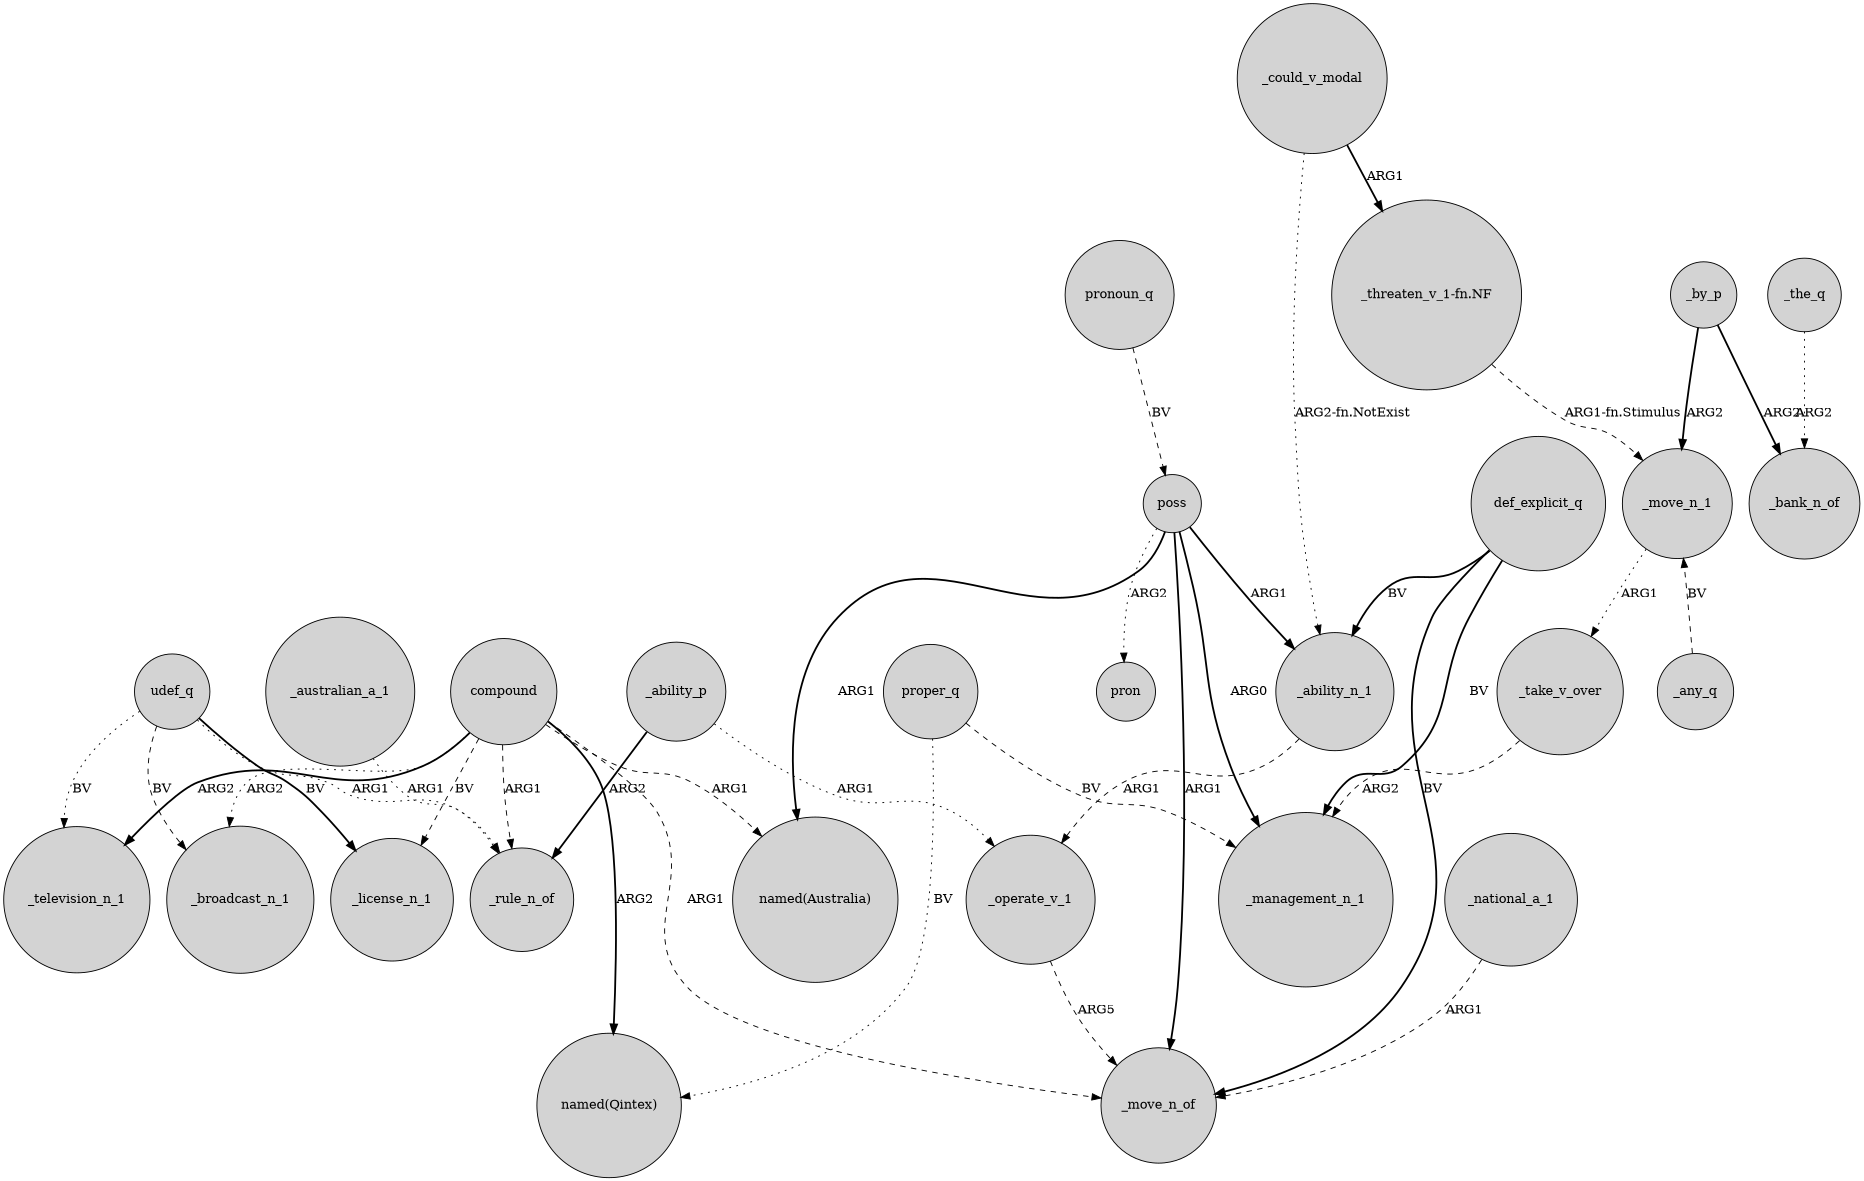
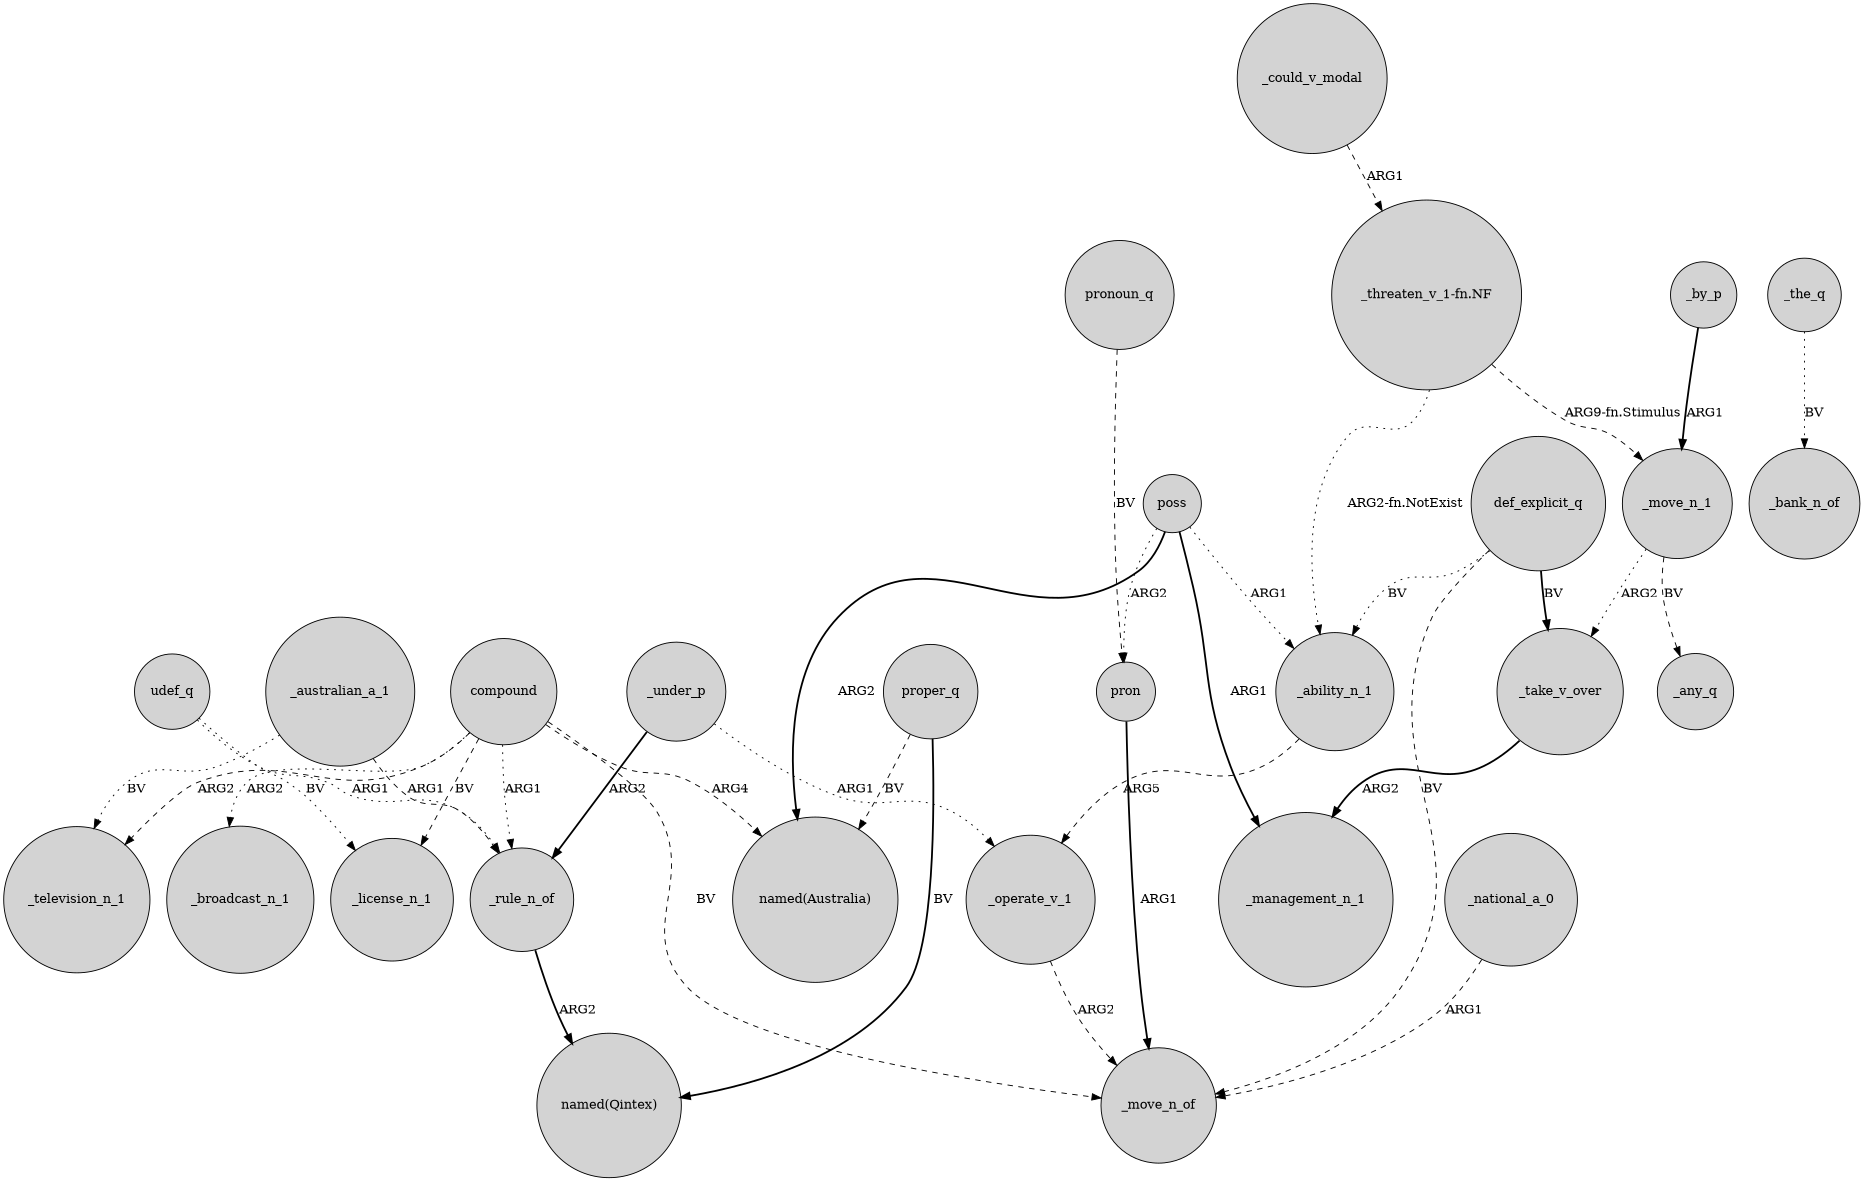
  digraph {
    node [shape=circle style=filled]
    edge [style=dashed]
    udef_q
    _rule_n_of
    _television_n_1
    _broadcast_n_1
    _license_n_1
    _could_v_modal
    "_threaten_v_1-fn.NF"
    _ability_n_1
    _move_n_1
    _operate_v_1
    _take_v_over
    n12 [label=_move_n_of]
    poss
    "named(Australia)"
    pron
    _management_n_1
    compound
    "named(Qintex)"
    proper_q
-   _under_p [label=_ability_p]
+   _under_p
    def_explicit_q
    _by_p
    _bank_n_of
    _any_q
    pronoun_q
    _the_q
    _australian_a_1
-   _national_a_1
+   _national_a_1 [label=_national_a_0]
    udef_q -> _rule_n_of [label=ARG1 style=dotted]
-   udef_q -> _television_n_1 [label=BV style=dotted]
-   udef_q -> _broadcast_n_1 [label=BV]
-   udef_q -> _license_n_1 [label=BV style=bold]
-   _could_v_modal -> "_threaten_v_1-fn.NF" [label=ARG1 style=bold]
-   _could_v_modal -> _ability_n_1 [label="ARG2-fn.NotExist" style=dotted]
-   "_threaten_v_1-fn.NF" -> _move_n_1 [label="ARG1-fn.Stimulus"]
-   _ability_n_1 -> _operate_v_1 [label=ARG1]
-   _move_n_1 -> _take_v_over [label=ARG1 style=dotted]
-   _operate_v_1 -> n12 [label=ARG5]
-   _take_v_over -> _management_n_1 [label=ARG2]
-   poss -> _ability_n_1 [label=ARG1 style=bold]
-   poss -> n12 [label=ARG1 style=bold]
-   poss -> "named(Australia)" [label=ARG1 style=bold]
+   _australian_a_1 -> _television_n_1 [label=BV style=dotted]
+   udef_q -> _license_n_1 [label=BV style=dotted]
+   _could_v_modal -> "_threaten_v_1-fn.NF" [label=ARG1]
+   "_threaten_v_1-fn.NF" -> _ability_n_1 [label="ARG2-fn.NotExist" style=dotted]
+   "_threaten_v_1-fn.NF" -> _move_n_1 [label="ARG9-fn.Stimulus"]
+   _ability_n_1 -> _operate_v_1 [label=ARG5]
+   _move_n_1 -> _take_v_over [label=ARG2 style=dotted]
+   _operate_v_1 -> n12 [label=ARG2]
+   _take_v_over -> _management_n_1 [label=ARG2 style=bold]
+   poss -> _ability_n_1 [label=ARG1 style=dotted]
+   pron -> n12 [label=ARG1 style=bold]
+   poss -> "named(Australia)" [label=ARG2 style=bold]
    poss -> pron [label=ARG2 style=dotted]
-   poss -> _management_n_1 [label=ARG0 style=bold]
-   compound -> _rule_n_of [label=ARG1]
-   compound -> _television_n_1 [label=ARG2 style=bold]
+   poss -> _management_n_1 [label=ARG1 style=bold]
+   compound -> _rule_n_of [label=ARG1 style=dotted]
+   compound -> _television_n_1 [label=ARG2]
    compound -> _broadcast_n_1 [label=ARG2 style=dotted]
    compound -> _license_n_1 [label=BV]
-   compound -> n12 [label=ARG1]
-   compound -> "named(Australia)" [label=ARG1]
-   compound -> "named(Qintex)" [label=ARG2 style=bold]
-   proper_q -> _management_n_1 [label=BV]
-   proper_q -> "named(Qintex)" [label=BV style=dotted]
+   compound -> n12 [label=BV]
+   compound -> "named(Australia)" [label=ARG4]
+   _rule_n_of -> "named(Qintex)" [label=ARG2 style=bold]
+   proper_q -> "named(Australia)" [label=BV]
+   proper_q -> "named(Qintex)" [label=BV style=bold]
    _under_p -> _rule_n_of [label=ARG2 style=bold]
    _under_p -> _operate_v_1 [label=ARG1 style=dotted]
-   def_explicit_q -> _ability_n_1 [label=BV style=bold]
-   def_explicit_q -> n12 [label=BV style=bold]
-   def_explicit_q -> _management_n_1 [label=BV style=bold]
-   _by_p -> _move_n_1 [label=ARG2 style=bold]
-   _by_p -> _bank_n_of [label=ARG2 style=bold]
-   _any_q -> _move_n_1 [label=BV]
-   pronoun_q -> poss [label=BV]
-   _the_q -> _bank_n_of [label=ARG2 style=dotted]
-   _australian_a_1 -> _rule_n_of [label=ARG1 style=dotted]
+   def_explicit_q -> _ability_n_1 [label=BV style=dotted]
+   def_explicit_q -> n12 [label=BV]
+   def_explicit_q -> _take_v_over [label=BV style=bold]
+   _by_p -> _move_n_1 [label=ARG1 style=bold]
+   _move_n_1 -> _any_q [label=BV]
+   pronoun_q -> pron [label=BV]
+   _the_q -> _bank_n_of [label=BV style=dotted]
+   _australian_a_1 -> _rule_n_of [label=ARG1]
    _national_a_1 -> n12 [label=ARG1]
  }
